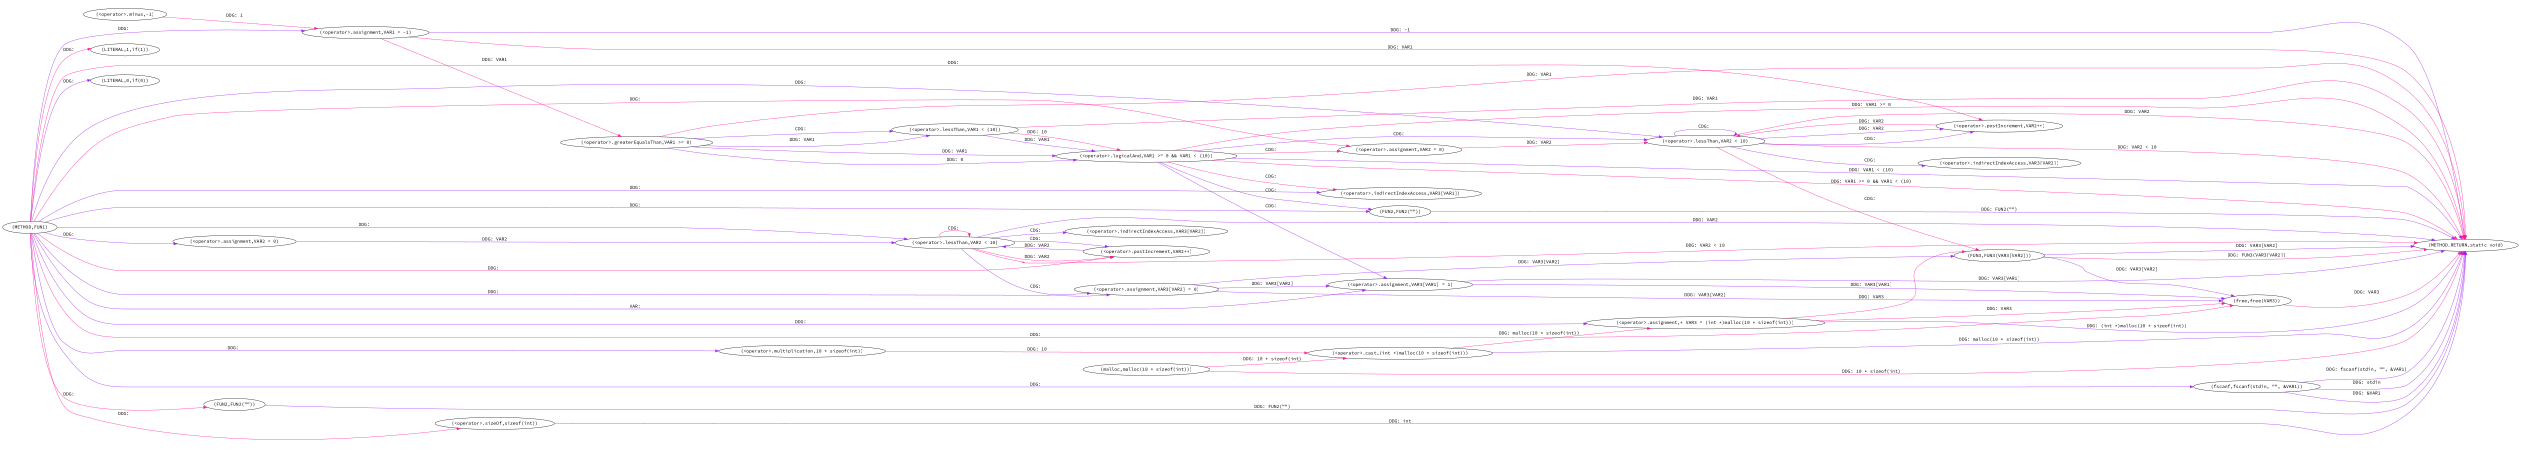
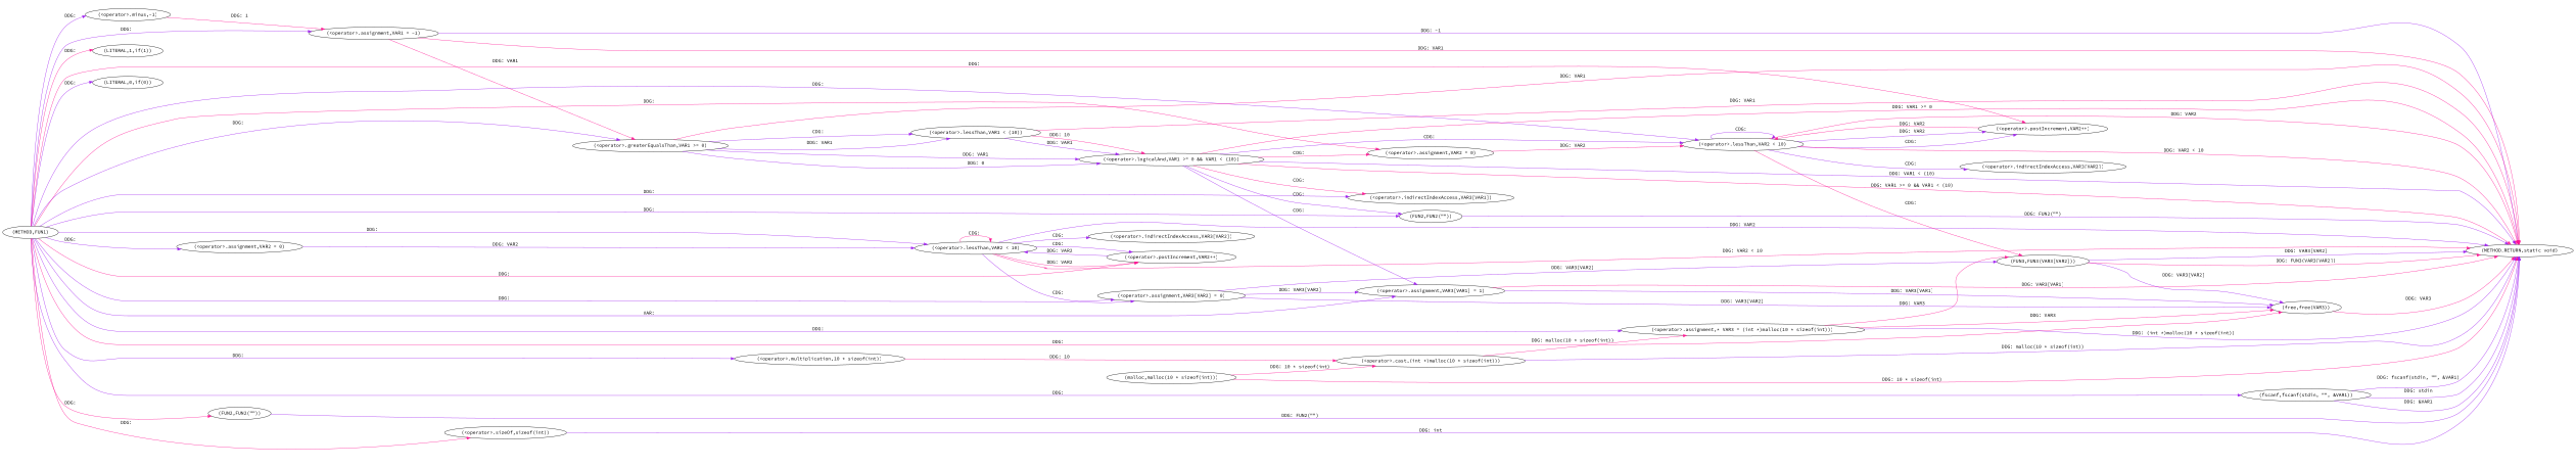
  digraph {
    fontname="Source Code Pro"
    rankdir=LR
    node [fontname="Source Code Pro"]
    edge [color=purple fontname="Source Code Pro"]
    n1 [label="(METHOD,FUN1)"]
    n2 [label="(<operator>.assignment,VAR1 = -1)"]
    n3 [label="(<operator>.minus,-1)"]
    n4 [label="(LITERAL,1,if(1))"]
    n5 [label="(fscanf,fscanf(stdin, \"\", &VAR1))"]
    n6 [label="(LITERAL,0,if(0))"]
    n7 [label="(FUN2,FUN2(\"\"))"]
    n8 [label="(<operator>.assignment,* VAR3 = (int *)malloc(10 * sizeof(int)))"]
    n9 [label="(<operator>.multiplication,10 * sizeof(int))"]
    n10 [label="(<operator>.sizeOf,sizeof(int))"]
    n11 [label="(<operator>.assignment,VAR2 = 0)"]
    n12 [label="(<operator>.lessThan,VAR2 < 10)"]
    n13 [label="(<operator>.postIncrement,VAR2++)"]
    n14 [label="(<operator>.assignment,VAR3[VAR2] = 0)"]
    n15 [label="(<operator>.greaterEqualsThan,VAR1 >= 0)"]
    n16 [label="(<operator>.assignment,VAR3[VAR1] = 1)"]
    n17 [label="(<operator>.assignment,VAR2 = 0)"]
    n18 [label="(<operator>.lessThan,VAR2 < 10)"]
    n19 [label="(<operator>.postIncrement,VAR2++)"]
    n20 [label="(FUN2,FUN2(\"\"))"]
    n21 [label="(free,free(VAR3))"]
    n22 [label="(<operator>.indirectIndexAccess,VAR3[VAR1])"]
    n23 [label="(METHOD_RETURN,static void)"]
    n24 [label="(FUN3,FUN3(VAR3[VAR2]))"]
    n25 [label="(<operator>.cast,(int *)malloc(10 * sizeof(int)))"]
    n26 [label="(<operator>.indirectIndexAccess,VAR3[VAR2])"]
    n27 [label="(<operator>.lessThan,VAR1 < (10))"]
    n28 [label="(<operator>.logicalAnd,VAR1 >= 0 && VAR1 < (10))"]
    n29 [label="(<operator>.indirectIndexAccess,VAR3[VAR2])"]
    n30 [label="(malloc,malloc(10 * sizeof(int)))"]
    n1 -> n2 [label="DDG: "]
+   n1 -> n3 [label="DDG: "]
    n1 -> n4 [color=deeppink label="DDG: "]
    n1 -> n5 [label="DDG: "]
    n1 -> n6 [label="DDG: "]
    n1 -> n7 [color=deeppink label="DDG: "]
    n1 -> n8 [label="DDG: "]
    n1 -> n9 [label="DDG: "]
    n1 -> n10 [color=deeppink label="DDG: "]
    n1 -> n11 [label="DDG: "]
    n1 -> n12 [label="DDG: "]
    n1 -> n13 [color=deeppink label="DDG: "]
    n1 -> n14 [label="DDG: "]
+   n1 -> n15 [label="DDG: "]
    n1 -> n16 [label="VAR: "]
    n1 -> n17 [color=deeppink label="DDG: "]
    n1 -> n18 [label="DDG: "]
    n1 -> n19 [color=deeppink label="DDG: "]
    n1 -> n20 [label="DDG: "]
    n1 -> n21 [color=deeppink label="DDG: "]
    n1 -> n22 [label="DDG: "]
    n2 -> n15 [color=deeppink label="DDG: VAR1"]
    n2 -> n23 [label="DDG: -1"]
    n2 -> n23 [color=deeppink label="DDG: VAR1"]
    n3 -> n2 [color=deeppink label="DDG: 1"]
    n5 -> n23 [label="DDG: stdin"]
    n5 -> n23 [label="DDG: &VAR1"]
    n5 -> n23 [label="DDG: fscanf(stdin, \"\", &VAR1)"]
    n7 -> n23 [label="DDG: FUN2(\"\")"]
    n8 -> n21 [color=deeppink label="DDG: VAR3"]
    n8 -> n23 [label="DDG: (int *)malloc(10 * sizeof(int))"]
    n8 -> n24 [color=deeppink label="DDG: VAR3"]
    n9 -> n25 [color=deeppink label="DDG: 10"]
    n10 -> n23 [label="DDG: int"]
    n11 -> n12 [label="DDG: VAR2"]
    n12 -> n12 [color=deeppink label="CDG: "]
    n12 -> n13 [color=deeppink label="DDG: VAR2"]
    n12 -> n13 [label="CDG: "]
    n12 -> n14 [label="CDG: "]
    n12 -> n23 [color=deeppink label="DDG: VAR2 < 10"]
    n12 -> n23 [label="DDG: VAR2"]
    n12 -> n26 [label="CDG: "]
    n13 -> n12 [label="DDG: VAR2"]
    n14 -> n16 [label="DDG: VAR3[VAR2]"]
    n14 -> n21 [label="DDG: VAR3[VAR2]"]
    n14 -> n24 [label="DDG: VAR3[VAR2]"]
    n15 -> n23 [color=deeppink label="DDG: VAR1"]
    n15 -> n27 [label="DDG: VAR1"]
    n15 -> n27 [label="CDG: "]
    n15 -> n28 [label="DDG: VAR1"]
    n15 -> n28 [label="DDG: 0"]
    n16 -> n21 [label="DDG: VAR3[VAR1]"]
-   n16 -> n23 [label="DDG: VAR3[VAR1]"]
+   n16 -> n23 [color=deeppink label="DDG: VAR3[VAR1]"]
    n17 -> n18 [color=deeppink label="DDG: VAR2"]
    n18 -> n18 [label="CDG: "]
    n18 -> n19 [label="DDG: VAR2"]
    n18 -> n19 [label="CDG: "]
    n18 -> n23 [color=deeppink label="DDG: VAR2"]
    n18 -> n23 [color=deeppink label="DDG: VAR2 < 10"]
    n18 -> n24 [color=deeppink label="CDG: "]
    n18 -> n29 [label="CDG: "]
    n19 -> n18 [color=deeppink label="DDG: VAR2"]
    n20 -> n23 [label="DDG: FUN2(\"\")"]
    n21 -> n23 [color=deeppink label="DDG: VAR3"]
    n24 -> n21 [label="DDG: VAR3[VAR2]"]
    n24 -> n23 [label="DDG: VAR3[VAR2]"]
    n24 -> n23 [color=deeppink label="DDG: FUN3(VAR3[VAR2])"]
    n25 -> n8 [color=deeppink label="DDG: malloc(10 * sizeof(int))"]
    n25 -> n23 [label="DDG: malloc(10 * sizeof(int))"]
    n27 -> n23 [color=deeppink label="DDG: VAR1"]
    n27 -> n28 [label="DDG: VAR1"]
    n27 -> n28 [color=deeppink label="DDG: 10"]
    n28 -> n16 [label="CDG: "]
    n28 -> n17 [color=deeppink label="CDG: "]
    n28 -> n18 [label="CDG: "]
    n28 -> n20 [label="CDG: "]
    n28 -> n22 [color=deeppink label="CDG: "]
    n28 -> n23 [color=deeppink label="DDG: VAR1 >= 0"]
    n28 -> n23 [label="DDG: VAR1 < (10)"]
    n28 -> n23 [color=deeppink label="DDG: VAR1 >= 0 && VAR1 < (10)"]
    n30 -> n23 [color=deeppink label="DDG: 10 * sizeof(int)"]
    n30 -> n25 [color=deeppink label="DDG: 10 * sizeof(int)"]
  }
